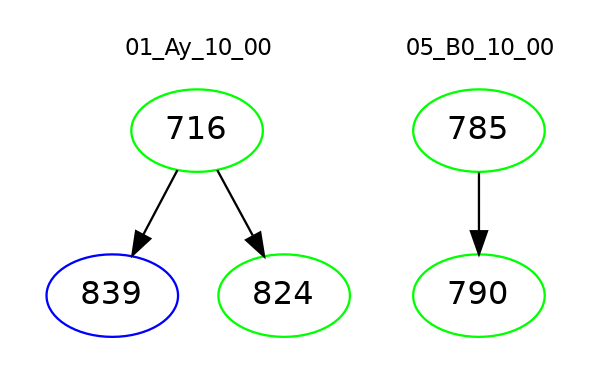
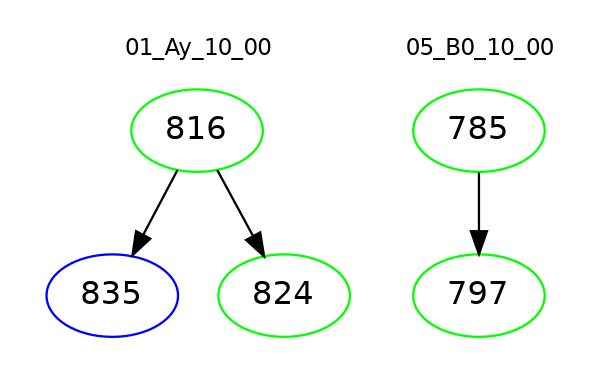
  digraph {
    fontname="DejaVu Sans"
    node [color=green fontname="DejaVu Sans"]
    edge [color=black fontname="DejaVu Sans"]
-   n1 [label=716]
-   n2 [color=blue label=839]
+   n1 [label=816]
+   n2 [color=blue label=835]
    n3 [label=824]
    n4 [label=785]
-   n5 [label=790]
+   n5 [label=797]
    subgraph cluster_1 {
      color=white
      fontsize=10
      label="01_Ay_10_00"
      n1
      n2
      n3
    }
    subgraph cluster_2 {
      color=white
      fontsize=10
      label="05_B0_10_00"
      n4
      n5
    }
    n1 -> n2
    n1 -> n3
    n4 -> n5
  }
